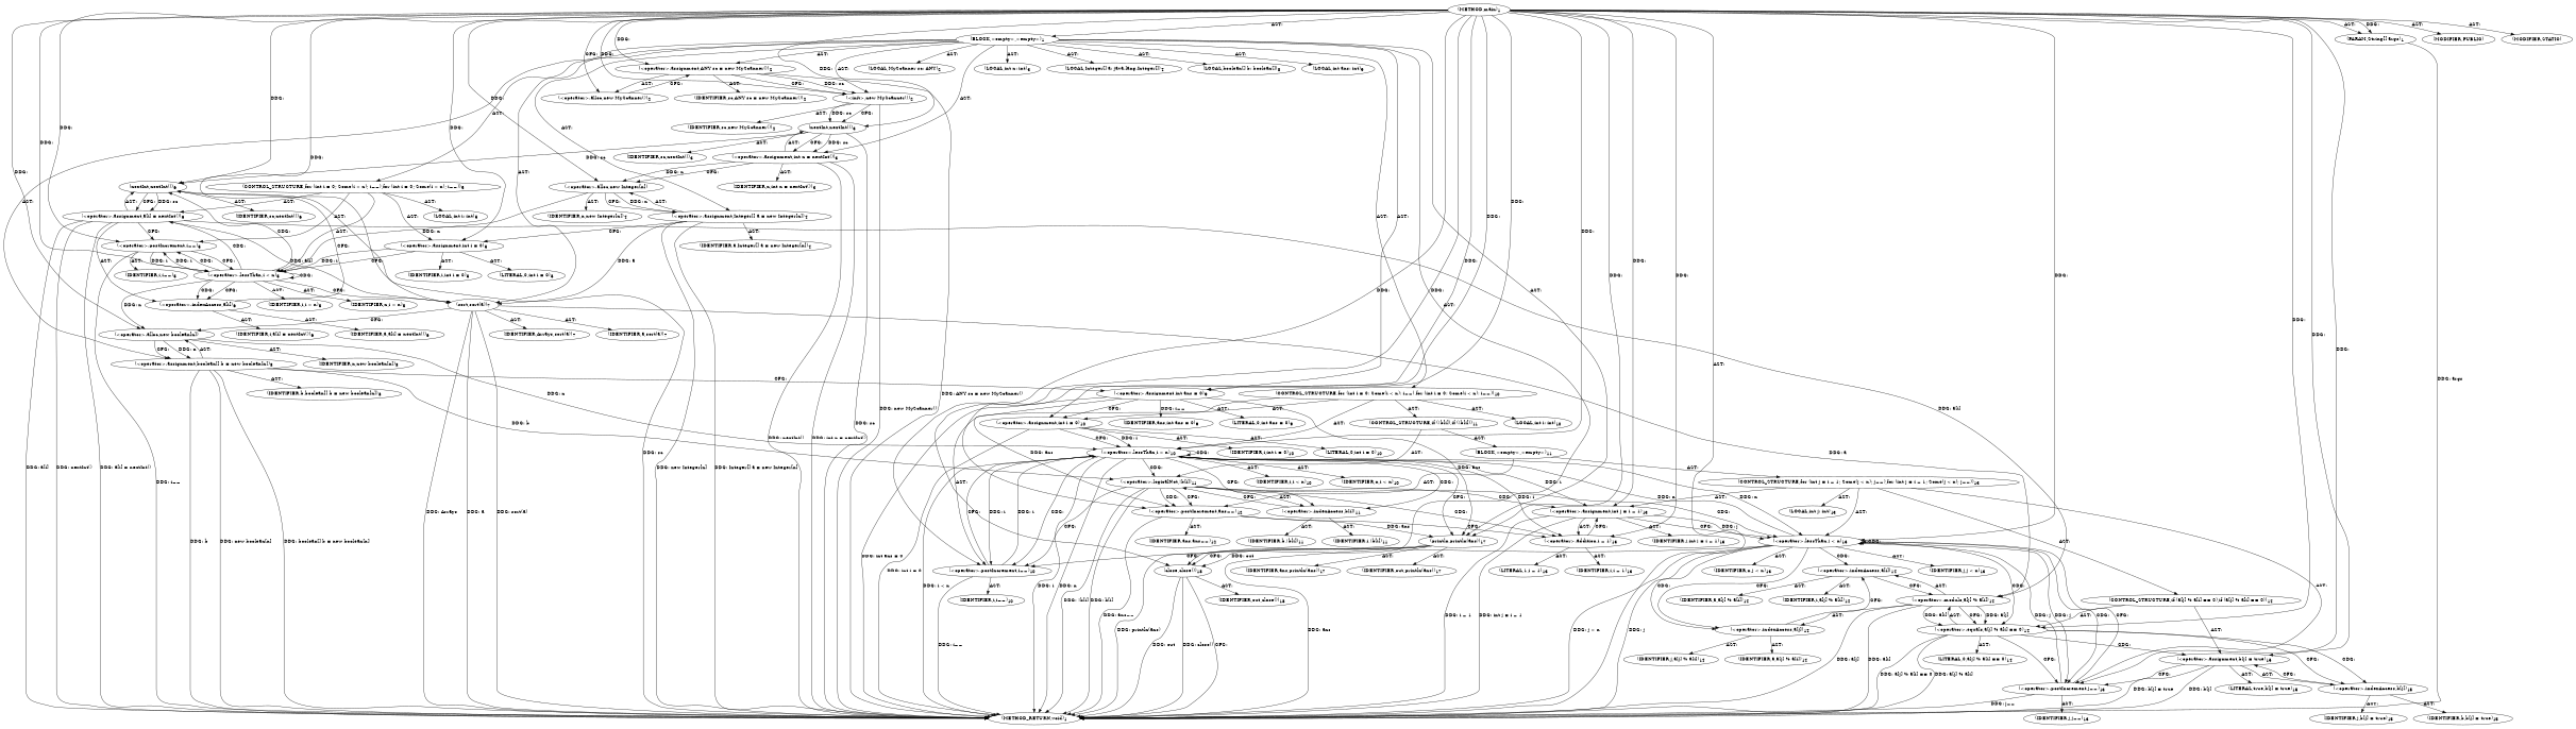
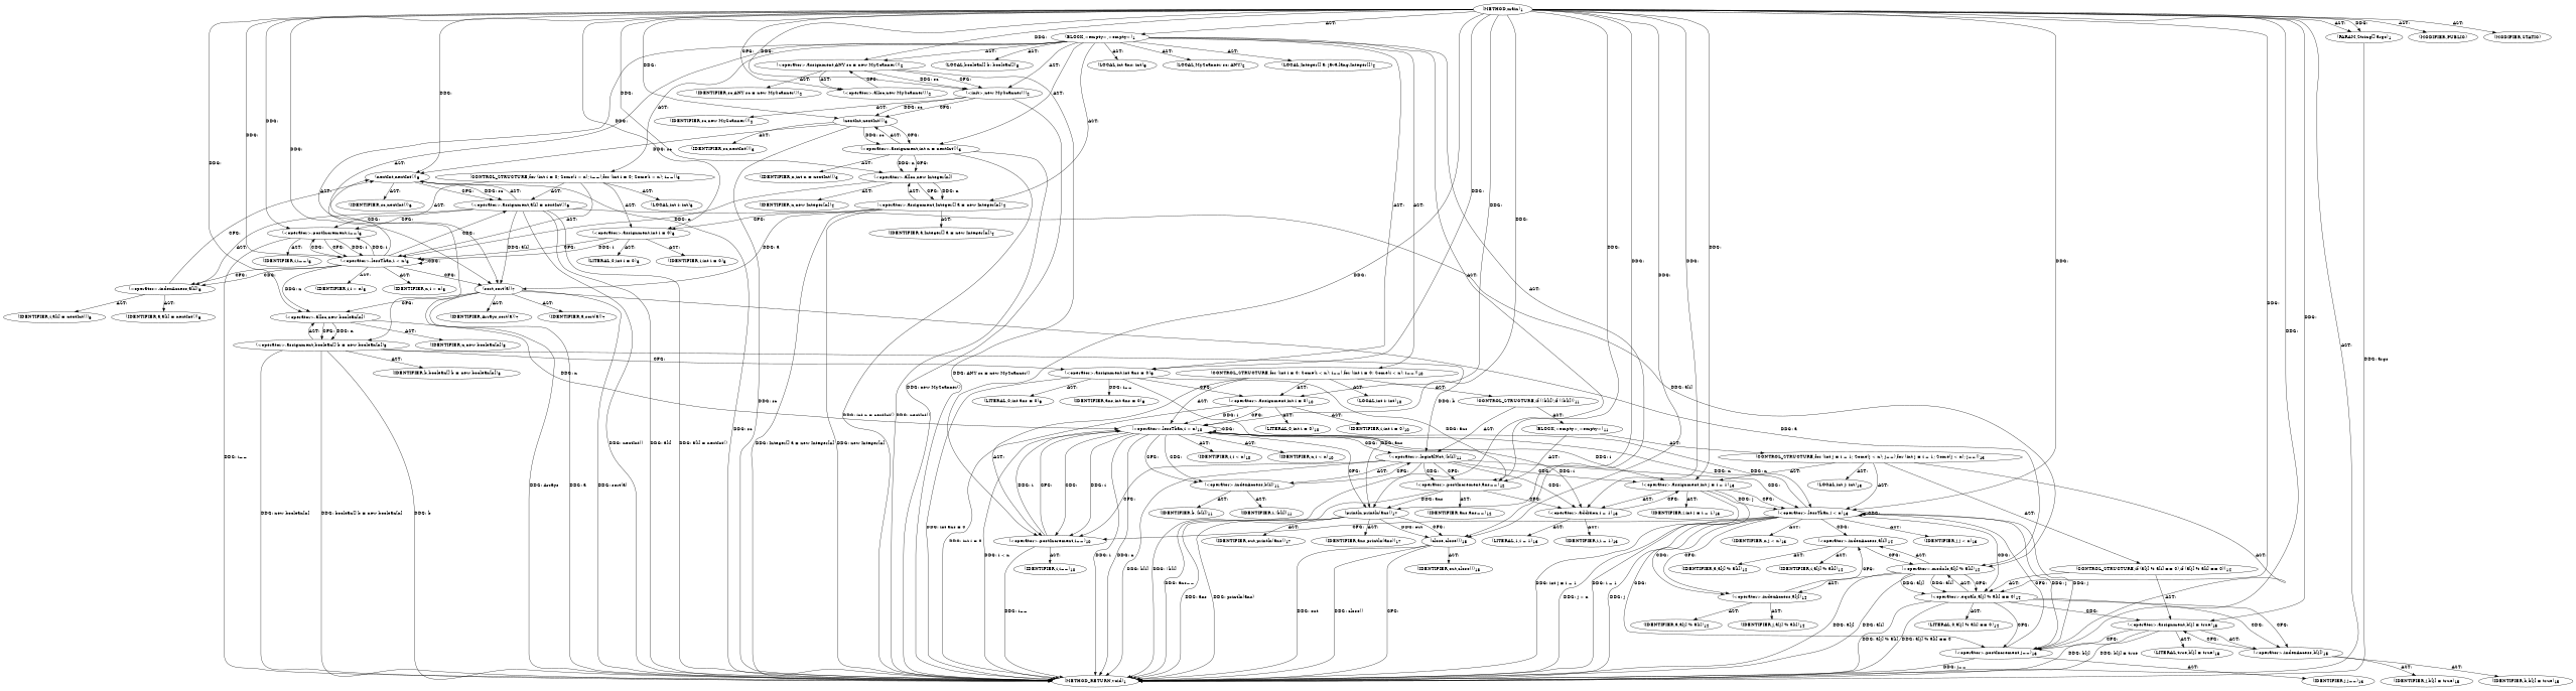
  digraph {
    n1 [label=<(METHOD,main)<SUB>1</SUB>>]
    n2 [label=<(PARAM,String[] args)<SUB>1</SUB>>]
    n3 [label=<(BLOCK,&lt;empty&gt;,&lt;empty&gt;)<SUB>1</SUB>>]
    n4 [label=<(&lt;operator&gt;.assignment,ANY sc = new MyScanner())<SUB>2</SUB>>]
    n5 [label=<(&lt;operator&gt;.alloc,new MyScanner())<SUB>2</SUB>>]
    n6 [label=<(&lt;init&gt;,new MyScanner())<SUB>2</SUB>>]
    n7 [label=<(nextInt,nextInt())<SUB>3</SUB>>]
    n8 [label=<(&lt;operator&gt;.alloc,new Integer[n])>]
    n9 [label=<(&lt;operator&gt;.assignment,int i = 0)<SUB>5</SUB>>]
    n10 [label=<(&lt;operator&gt;.lessThan,i &lt; n)<SUB>5</SUB>>]
    n11 [label=<(&lt;operator&gt;.postIncrement,i++)<SUB>5</SUB>>]
    n12 [label=<(nextInt,nextInt())<SUB>6</SUB>>]
    n13 [label=<(sort,sort(a))<SUB>7</SUB>>]
    n14 [label=<(&lt;operator&gt;.alloc,new boolean[n])>]
    n15 [label=<(&lt;operator&gt;.assignment,int ans = 0)<SUB>9</SUB>>]
    n16 [label=<(&lt;operator&gt;.assignment,int i = 0)<SUB>10</SUB>>]
    n17 [label=<(&lt;operator&gt;.lessThan,i &lt; n)<SUB>10</SUB>>]
    n18 [label=<(&lt;operator&gt;.postIncrement,i++)<SUB>10</SUB>>]
    n19 [label=<(&lt;operator&gt;.postIncrement,ans++)<SUB>12</SUB>>]
    n20 [label=<(&lt;operator&gt;.assignment,int j = i + 1)<SUB>13</SUB>>]
    n21 [label=<(&lt;operator&gt;.addition,i + 1)<SUB>13</SUB>>]
    n22 [label=<(&lt;operator&gt;.lessThan,j &lt; n)<SUB>13</SUB>>]
    n23 [label=<(&lt;operator&gt;.postIncrement,j++)<SUB>13</SUB>>]
    n24 [label=<(&lt;operator&gt;.equals,a[j] % a[i] == 0)<SUB>14</SUB>>]
    n25 [label=<(&lt;operator&gt;.assignment,b[j] = true)<SUB>15</SUB>>]
    n26 [label=<(println,println(ans))<SUB>17</SUB>>]
    n27 [label=<(close,close())<SUB>18</SUB>>]
    n28 [label=<(MODIFIER,PUBLIC)>]
    n29 [label=<(MODIFIER,STATIC)>]
    n30 [label=<(METHOD_RETURN,void)<SUB>1</SUB>>]
    n31 [label=<(LOCAL,MyScanner sc: ANY)<SUB>2</SUB>>]
-   n32 [label=<(LOCAL,int n: int)<SUB>3</SUB>>]
    n33 [label=<(&lt;operator&gt;.assignment,int n = nextInt())<SUB>3</SUB>>]
    n34 [label=<(LOCAL,Integer[] a: java.lang.Integer[])<SUB>4</SUB>>]
    n35 [label=<(&lt;operator&gt;.assignment,Integer[] a = new Integer[n])<SUB>4</SUB>>]
    n36 [label=<(CONTROL_STRUCTURE,for (int i = 0; Some(i &lt; n); i++),for (int i = 0; Some(i &lt; n); i++))<SUB>5</SUB>>]
    n37 [label=<(LOCAL,boolean[] b: boolean[])<SUB>8</SUB>>]
    n38 [label=<(&lt;operator&gt;.assignment,boolean[] b = new boolean[n])<SUB>8</SUB>>]
    n39 [label=<(LOCAL,int ans: int)<SUB>9</SUB>>]
    n40 [label=<(CONTROL_STRUCTURE,for (int i = 0; Some(i &lt; n); i++),for (int i = 0; Some(i &lt; n); i++))<SUB>10</SUB>>]
    n41 [label=<(IDENTIFIER,sc,ANY sc = new MyScanner())<SUB>2</SUB>>]
    n42 [label=<(IDENTIFIER,sc,new MyScanner())<SUB>2</SUB>>]
    n43 [label=<(IDENTIFIER,sc,nextInt())<SUB>3</SUB>>]
    n44 [label=<(IDENTIFIER,n,new Integer[n])<SUB>4</SUB>>]
    n45 [label=<(IDENTIFIER,i,int i = 0)<SUB>5</SUB>>]
    n46 [label=<(LITERAL,0,int i = 0)<SUB>5</SUB>>]
    n47 [label=<(&lt;operator&gt;.assignment,a[i] = nextInt())<SUB>6</SUB>>]
    n48 [label=<(IDENTIFIER,i,i &lt; n)<SUB>5</SUB>>]
    n49 [label=<(IDENTIFIER,n,i &lt; n)<SUB>5</SUB>>]
    n50 [label=<(&lt;operator&gt;.indexAccess,a[i])<SUB>6</SUB>>]
    n51 [label=<(IDENTIFIER,i,i++)<SUB>5</SUB>>]
    n52 [label=<(IDENTIFIER,sc,nextInt())<SUB>6</SUB>>]
    n53 [label=<(&lt;operator&gt;.modulo,a[j] % a[i])<SUB>14</SUB>>]
    n54 [label=<(IDENTIFIER,Arrays,sort(a))<SUB>7</SUB>>]
    n55 [label=<(IDENTIFIER,a,sort(a))<SUB>7</SUB>>]
    n56 [label=<(IDENTIFIER,n,new boolean[n])<SUB>8</SUB>>]
    n57 [label=<(IDENTIFIER,ans,int ans = 0)<SUB>9</SUB>>]
    n58 [label=<(LITERAL,0,int ans = 0)<SUB>9</SUB>>]
    n59 [label=<(IDENTIFIER,i,int i = 0)<SUB>10</SUB>>]
    n60 [label=<(LITERAL,0,int i = 0)<SUB>10</SUB>>]
    n61 [label=<(&lt;operator&gt;.logicalNot,!b[i])<SUB>11</SUB>>]
    n62 [label=<(IDENTIFIER,i,i &lt; n)<SUB>10</SUB>>]
    n63 [label=<(IDENTIFIER,n,i &lt; n)<SUB>10</SUB>>]
    n64 [label=<(&lt;operator&gt;.indexAccess,b[i])<SUB>11</SUB>>]
    n65 [label=<(IDENTIFIER,i,i++)<SUB>10</SUB>>]
    n66 [label=<(IDENTIFIER,ans,ans++)<SUB>12</SUB>>]
    n67 [label=<(IDENTIFIER,j,int j = i + 1)<SUB>13</SUB>>]
    n68 [label=<(IDENTIFIER,i,i + 1)<SUB>13</SUB>>]
    n69 [label=<(LITERAL,1,i + 1)<SUB>13</SUB>>]
    n70 [label=<(IDENTIFIER,j,j &lt; n)<SUB>13</SUB>>]
    n71 [label=<(IDENTIFIER,n,j &lt; n)<SUB>13</SUB>>]
    n72 [label=<(&lt;operator&gt;.indexAccess,a[j])<SUB>14</SUB>>]
    n73 [label=<(&lt;operator&gt;.indexAccess,a[i])<SUB>14</SUB>>]
    n74 [label=<(IDENTIFIER,j,j++)<SUB>13</SUB>>]
    n75 [label=<(LITERAL,0,a[j] % a[i] == 0)<SUB>14</SUB>>]
    n76 [label=<(&lt;operator&gt;.indexAccess,b[j])<SUB>15</SUB>>]
    n77 [label=<(LITERAL,true,b[j] = true)<SUB>15</SUB>>]
    n78 [label=<(IDENTIFIER,out,println(ans))<SUB>17</SUB>>]
    n79 [label=<(IDENTIFIER,ans,println(ans))<SUB>17</SUB>>]
    n80 [label=<(IDENTIFIER,out,close())<SUB>18</SUB>>]
    n81 [label=<(IDENTIFIER,n,int n = nextInt())<SUB>3</SUB>>]
    n82 [label=<(IDENTIFIER,a,Integer[] a = new Integer[n])<SUB>4</SUB>>]
    n83 [label=<(LOCAL,int i: int)<SUB>5</SUB>>]
    n84 [label=<(IDENTIFIER,b,boolean[] b = new boolean[n])<SUB>8</SUB>>]
    n85 [label=<(LOCAL,int i: int)<SUB>10</SUB>>]
    n86 [label=<(CONTROL_STRUCTURE,if (!b[i]),if (!b[i]))<SUB>11</SUB>>]
    n87 [label=<(IDENTIFIER,a,a[i] = nextInt())<SUB>6</SUB>>]
    n88 [label=<(IDENTIFIER,i,a[i] = nextInt())<SUB>6</SUB>>]
    n89 [label=<(BLOCK,&lt;empty&gt;,&lt;empty&gt;)<SUB>11</SUB>>]
    n90 [label=<(IDENTIFIER,b,!b[i])<SUB>11</SUB>>]
    n91 [label=<(IDENTIFIER,i,!b[i])<SUB>11</SUB>>]
    n92 [label=<(CONTROL_STRUCTURE,for (int j = i + 1; Some(j &lt; n); j++),for (int j = i + 1; Some(j &lt; n); j++))<SUB>13</SUB>>]
    n93 [label=<(LOCAL,int j: int)<SUB>13</SUB>>]
    n94 [label=<(CONTROL_STRUCTURE,if (a[j] % a[i] == 0),if (a[j] % a[i] == 0))<SUB>14</SUB>>]
    n95 [label=<(IDENTIFIER,a,a[j] % a[i])<SUB>14</SUB>>]
    n96 [label=<(IDENTIFIER,j,a[j] % a[i])<SUB>14</SUB>>]
    n97 [label=<(IDENTIFIER,a,a[j] % a[i])<SUB>14</SUB>>]
    n98 [label=<(IDENTIFIER,i,a[j] % a[i])<SUB>14</SUB>>]
    n99 [label=<(IDENTIFIER,b,b[j] = true)<SUB>15</SUB>>]
    n100 [label=<(IDENTIFIER,j,b[j] = true)<SUB>15</SUB>>]
    n1 -> n2 [label="AST: "]
    n1 -> n2 [label="DDG: "]
    n1 -> n3 [label="AST: "]
    n1 -> n4 [label="DDG: "]
    n1 -> n5 [label="CFG: "]
    n1 -> n6 [label="DDG: "]
    n1 -> n7 [label="DDG: "]
    n1 -> n8 [label="DDG: "]
    n1 -> n9 [label="DDG: "]
    n1 -> n10 [label="DDG: "]
    n1 -> n11 [label="DDG: "]
    n1 -> n12 [label="DDG: "]
    n1 -> n13 [label="DDG: "]
    n1 -> n14 [label="DDG: "]
    n1 -> n15 [label="DDG: "]
    n1 -> n16 [label="DDG: "]
    n1 -> n17 [label="DDG: "]
    n1 -> n18 [label="DDG: "]
    n1 -> n19 [label="DDG: "]
    n1 -> n20 [label="DDG: "]
    n1 -> n21 [label="DDG: "]
    n1 -> n22 [label="DDG: "]
    n1 -> n23 [label="DDG: "]
    n1 -> n24 [label="DDG: "]
    n1 -> n25 [label="DDG: "]
    n1 -> n26 [label="DDG: "]
    n1 -> n27 [label="DDG: "]
    n1 -> n28 [label="AST: "]
    n1 -> n29 [label="AST: "]
    n1 -> n30 [label="AST: "]
    n2 -> n30 [label="DDG: args"]
    n3 -> n4 [label="AST: "]
    n3 -> n6 [label="AST: "]
    n3 -> n13 [label="AST: "]
    n3 -> n15 [label="AST: "]
    n3 -> n26 [label="AST: "]
    n3 -> n27 [label="AST: "]
    n3 -> n31 [label="AST: "]
-   n3 -> n32 [label="AST: "]
    n3 -> n33 [label="AST: "]
    n3 -> n34 [label="AST: "]
    n3 -> n35 [label="AST: "]
    n3 -> n36 [label="AST: "]
    n3 -> n37 [label="AST: "]
    n3 -> n38 [label="AST: "]
    n3 -> n39 [label="AST: "]
    n3 -> n40 [label="AST: "]
    n4 -> n5 [label="AST: "]
    n4 -> n6 [label="CFG: "]
    n4 -> n6 [label="DDG: sc"]
    n4 -> n30 [label="DDG: ANY sc = new MyScanner()"]
    n4 -> n41 [label="AST: "]
    n5 -> n4 [label="CFG: "]
    n6 -> n7 [label="CFG: "]
    n6 -> n7 [label="DDG: sc"]
    n6 -> n30 [label="DDG: new MyScanner()"]
    n6 -> n42 [label="AST: "]
    n7 -> n12 [label="DDG: sc"]
    n7 -> n30 [label="DDG: sc"]
    n7 -> n33 [label="CFG: "]
    n7 -> n33 [label="DDG: sc"]
    n7 -> n43 [label="AST: "]
    n8 -> n10 [label="DDG: n"]
    n8 -> n35 [label="CFG: "]
    n8 -> n35 [label="DDG: n"]
    n8 -> n44 [label="AST: "]
    n9 -> n10 [label="CFG: "]
    n9 -> n10 [label="DDG: i"]
    n9 -> n45 [label="AST: "]
    n9 -> n46 [label="AST: "]
    n10 -> n10 [label="CDG: "]
    n10 -> n11 [label="DDG: i"]
    n10 -> n11 [label="CDG: "]
    n10 -> n12 [label="CDG: "]
    n10 -> n13 [label="CFG: "]
    n10 -> n14 [label="DDG: n"]
    n10 -> n47 [label="CDG: "]
    n10 -> n48 [label="AST: "]
    n10 -> n49 [label="AST: "]
    n10 -> n50 [label="CFG: "]
    n10 -> n50 [label="CDG: "]
    n11 -> n10 [label="CFG: "]
    n11 -> n10 [label="DDG: i"]
    n11 -> n30 [label="DDG: i++"]
    n11 -> n51 [label="AST: "]
    n12 -> n30 [label="DDG: sc"]
    n12 -> n47 [label="CFG: "]
    n12 -> n47 [label="DDG: sc"]
    n12 -> n52 [label="AST: "]
    n13 -> n14 [label="CFG: "]
    n13 -> n30 [label="DDG: a"]
    n13 -> n30 [label="DDG: sort(a)"]
    n13 -> n30 [label="DDG: Arrays"]
    n13 -> n53 [label="DDG: a"]
    n13 -> n54 [label="AST: "]
    n13 -> n55 [label="AST: "]
    n14 -> n17 [label="DDG: n"]
    n14 -> n38 [label="CFG: "]
    n14 -> n38 [label="DDG: n"]
    n14 -> n56 [label="AST: "]
    n15 -> n16 [label="CFG: "]
    n15 -> n19 [label="DDG: ans"]
    n15 -> n26 [label="DDG: ans"]
    n15 -> n30 [label="DDG: int ans = 0"]
    n15 -> n57 [label="DDG: i++"]
    n15 -> n58 [label="AST: "]
    n16 -> n17 [label="CFG: "]
    n16 -> n17 [label="DDG: i"]
    n16 -> n30 [label="DDG: int i = 0"]
    n16 -> n59 [label="AST: "]
    n16 -> n60 [label="AST: "]
    n17 -> n17 [label="CDG: "]
    n17 -> n18 [label="DDG: i"]
    n17 -> n18 [label="CDG: "]
    n17 -> n20 [label="DDG: i"]
    n17 -> n21 [label="DDG: i"]
    n17 -> n22 [label="DDG: n"]
    n17 -> n26 [label="CFG: "]
    n17 -> n30 [label="DDG: i"]
    n17 -> n30 [label="DDG: n"]
    n17 -> n30 [label="DDG: i &lt; n"]
    n17 -> n61 [label="CDG: "]
    n17 -> n62 [label="AST: "]
    n17 -> n63 [label="AST: "]
    n17 -> n64 [label="CFG: "]
    n17 -> n64 [label="CDG: "]
    n18 -> n17 [label="CFG: "]
    n18 -> n17 [label="DDG: i"]
    n18 -> n30 [label="DDG: i++"]
    n18 -> n65 [label="AST: "]
    n19 -> n21 [label="CFG: "]
    n19 -> n26 [label="DDG: ans"]
    n19 -> n30 [label="DDG: ans++"]
    n19 -> n66 [label="AST: "]
    n20 -> n21 [label="AST: "]
    n20 -> n22 [label="CFG: "]
    n20 -> n22 [label="DDG: j"]
    n20 -> n30 [label="DDG: i + 1"]
    n20 -> n30 [label="DDG: int j = i + 1"]
    n20 -> n67 [label="AST: "]
    n21 -> n20 [label="CFG: "]
    n21 -> n68 [label="AST: "]
    n21 -> n69 [label="AST: "]
    n22 -> n17 [label="DDG: n"]
    n22 -> n18 [label="CFG: "]
    n22 -> n22 [label="CDG: "]
    n22 -> n23 [label="DDG: j"]
    n22 -> n23 [label="CDG: "]
    n22 -> n24 [label="CDG: "]
    n22 -> n30 [label="DDG: j"]
    n22 -> n30 [label="DDG: j &lt; n"]
    n22 -> n70 [label="AST: "]
    n22 -> n71 [label="AST: "]
    n22 -> n72 [label="CFG: "]
    n22 -> n72 [label="CDG: "]
    n22 -> n73 [label="CDG: "]
    n23 -> n22 [label="CFG: "]
    n23 -> n22 [label="DDG: j"]
    n23 -> n30 [label="DDG: j++"]
    n23 -> n74 [label="AST: "]
    n24 -> n23 [label="CFG: "]
    n24 -> n25 [label="CDG: "]
    n24 -> n30 [label="DDG: a[j] % a[i]"]
    n24 -> n30 [label="DDG: a[j] % a[i] == 0"]
    n24 -> n53 [label="AST: "]
    n24 -> n75 [label="AST: "]
    n24 -> n76 [label="CFG: "]
    n24 -> n76 [label="CDG: "]
    n25 -> n23 [label="CFG: "]
    n25 -> n30 [label="DDG: b[j]"]
    n25 -> n30 [label="DDG: b[j] = true"]
    n25 -> n76 [label="AST: "]
    n25 -> n77 [label="AST: "]
    n26 -> n27 [label="CFG: "]
    n26 -> n27 [label="DDG: out"]
    n26 -> n30 [label="DDG: ans"]
    n26 -> n30 [label="DDG: println(ans)"]
    n26 -> n78 [label="AST: "]
    n26 -> n79 [label="AST: "]
    n27 -> n30 [label="CFG: "]
    n27 -> n30 [label="DDG: out"]
    n27 -> n30 [label="DDG: close()"]
    n27 -> n80 [label="AST: "]
    n33 -> n7 [label="AST: "]
    n33 -> n8 [label="CFG: "]
    n33 -> n8 [label="DDG: n"]
    n33 -> n30 [label="DDG: nextInt()"]
    n33 -> n30 [label="DDG: int n = nextInt()"]
    n33 -> n81 [label="AST: "]
    n35 -> n8 [label="AST: "]
    n35 -> n9 [label="CFG: "]
    n35 -> n13 [label="DDG: a"]
    n35 -> n30 [label="DDG: new Integer[n]"]
    n35 -> n30 [label="DDG: Integer[] a = new Integer[n]"]
    n35 -> n82 [label="AST: "]
    n36 -> n9 [label="AST: "]
    n36 -> n10 [label="AST: "]
    n36 -> n11 [label="AST: "]
    n36 -> n47 [label="AST: "]
    n36 -> n83 [label="AST: "]
    n38 -> n14 [label="AST: "]
    n38 -> n15 [label="CFG: "]
    n38 -> n30 [label="DDG: b"]
    n38 -> n30 [label="DDG: new boolean[n]"]
    n38 -> n30 [label="DDG: boolean[] b = new boolean[n]"]
    n38 -> n61 [label="DDG: b"]
    n38 -> n84 [label="AST: "]
    n40 -> n16 [label="AST: "]
    n40 -> n17 [label="AST: "]
    n40 -> n18 [label="AST: "]
    n40 -> n85 [label="AST: "]
    n40 -> n86 [label="AST: "]
    n47 -> n11 [label="CFG: "]
    n47 -> n12 [label="AST: "]
    n47 -> n13 [label="DDG: a[i]"]
    n47 -> n30 [label="DDG: a[i]"]
    n47 -> n30 [label="DDG: nextInt()"]
    n47 -> n30 [label="DDG: a[i] = nextInt()"]
    n47 -> n50 [label="AST: "]
    n47 -> n53 [label="DDG: a[i]"]
    n50 -> n12 [label="CFG: "]
    n50 -> n87 [label="AST: "]
    n50 -> n88 [label="AST: "]
    n53 -> n24 [label="CFG: "]
    n53 -> n24 [label="DDG: a[j]"]
    n53 -> n24 [label="DDG: a[i]"]
    n53 -> n30 [label="DDG: a[j]"]
    n53 -> n30 [label="DDG: a[i]"]
    n53 -> n72 [label="AST: "]
    n53 -> n73 [label="AST: "]
    n61 -> n18 [label="CFG: "]
    n61 -> n19 [label="CFG: "]
    n61 -> n19 [label="CDG: "]
    n61 -> n20 [label="CDG: "]
    n61 -> n21 [label="CDG: "]
    n61 -> n22 [label="CDG: "]
    n61 -> n30 [label="DDG: b[i]"]
    n61 -> n30 [label="DDG: !b[i]"]
    n61 -> n64 [label="AST: "]
    n64 -> n61 [label="CFG: "]
    n64 -> n90 [label="AST: "]
    n64 -> n91 [label="AST: "]
    n72 -> n73 [label="CFG: "]
    n72 -> n95 [label="AST: "]
    n72 -> n96 [label="AST: "]
    n73 -> n53 [label="CFG: "]
    n73 -> n97 [label="AST: "]
    n73 -> n98 [label="AST: "]
    n76 -> n25 [label="CFG: "]
    n76 -> n99 [label="AST: "]
    n76 -> n100 [label="AST: "]
    n86 -> n61 [label="AST: "]
    n86 -> n89 [label="AST: "]
    n89 -> n19 [label="AST: "]
    n89 -> n92 [label="AST: "]
    n92 -> n20 [label="AST: "]
    n92 -> n22 [label="AST: "]
    n92 -> n23 [label="AST: "]
    n92 -> n93 [label="AST: "]
    n92 -> n94 [label="AST: "]
    n94 -> n24 [label="AST: "]
    n94 -> n25 [label="AST: "]
  }
